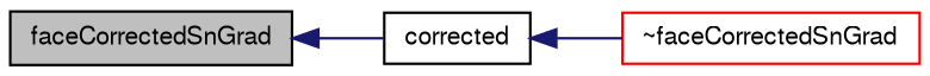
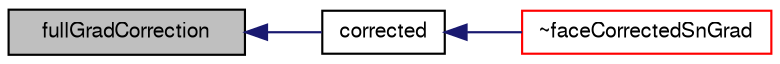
  digraph {
    rankdir=LR
    node [color=black fontname=FreeSans fontsize=10 shape=record]
    edge [color=midnightblue dir=back fontname=FreeSans fontsize=10 labelfontname=FreeSans labelfontsize=10 style=solid]
-   n1 [fillcolor=grey75 fontcolor=black height=0.2 label=faceCorrectedSnGrad style=filled width=0.4]
+   n1 [fillcolor=grey75 fontcolor=black height=0.2 label=fullGradCorrection style=filled width=0.4]
    n2 [height=0.2 label=corrected width=0.4]
    n3 [color=red height=0.2 label="~faceCorrectedSnGrad" width=0.4]
    n1 -> n2
    n2 -> n3
  }
